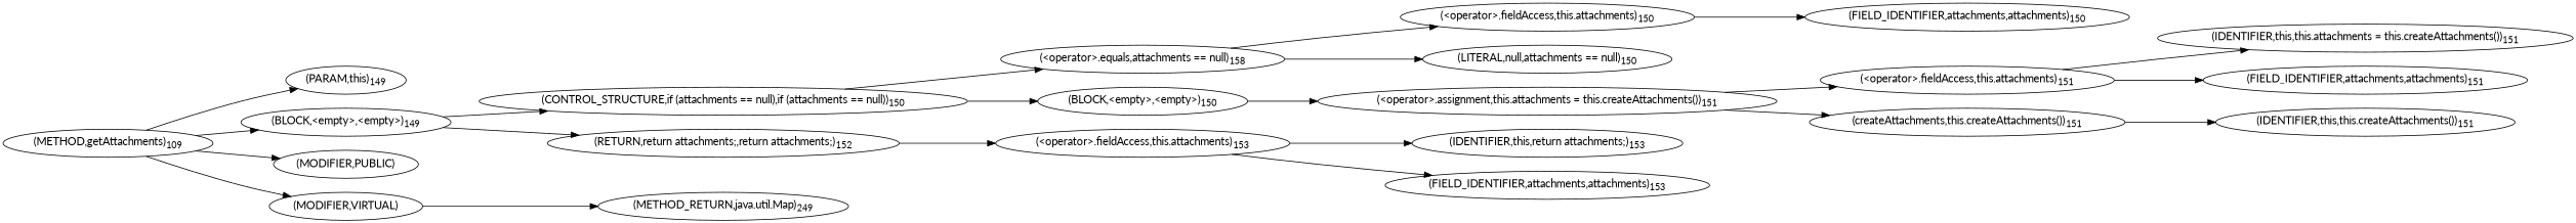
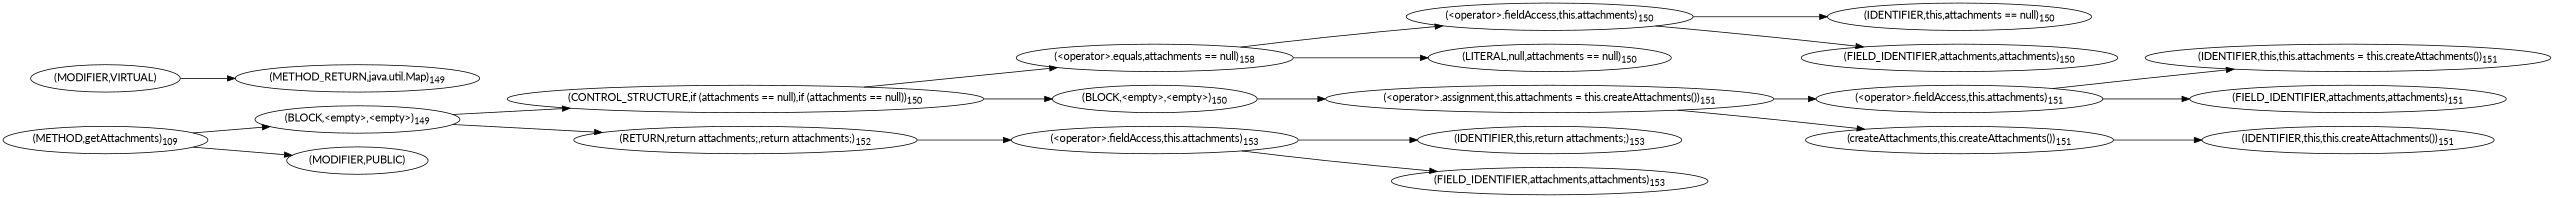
  digraph {
    fontname=Lato
    rankdir=LR
    node [fontname=Lato]
    edge [fontname=Lato]
    n1 [label=<(METHOD,getAttachments)<SUB>109</SUB>>]
-   n2 [label=<(PARAM,this)<SUB>149</SUB>>]
    n3 [label=<(BLOCK,&lt;empty&gt;,&lt;empty&gt;)<SUB>149</SUB>>]
    n4 [label=<(MODIFIER,PUBLIC)>]
    n5 [label=<(MODIFIER,VIRTUAL)>]
    n6 [label=<(CONTROL_STRUCTURE,if (attachments == null),if (attachments == null))<SUB>150</SUB>>]
    n7 [label=<(RETURN,return attachments;,return attachments;)<SUB>152</SUB>>]
-   n8 [label=<(METHOD_RETURN,java.util.Map)<SUB>249</SUB>>]
+   n8 [label=<(METHOD_RETURN,java.util.Map)<SUB>149</SUB>>]
    n9 [label=<(&lt;operator&gt;.equals,attachments == null)<SUB>158</SUB>>]
    n10 [label=<(BLOCK,&lt;empty&gt;,&lt;empty&gt;)<SUB>150</SUB>>]
    n11 [label=<(&lt;operator&gt;.fieldAccess,this.attachments)<SUB>153</SUB>>]
    n12 [label=<(&lt;operator&gt;.fieldAccess,this.attachments)<SUB>150</SUB>>]
    n13 [label=<(LITERAL,null,attachments == null)<SUB>150</SUB>>]
    n14 [label=<(&lt;operator&gt;.assignment,this.attachments = this.createAttachments())<SUB>151</SUB>>]
+   n15 [label=<(IDENTIFIER,this,attachments == null)<SUB>150</SUB>>]
    n16 [label=<(FIELD_IDENTIFIER,attachments,attachments)<SUB>150</SUB>>]
    n17 [label=<(&lt;operator&gt;.fieldAccess,this.attachments)<SUB>151</SUB>>]
    n18 [label=<(createAttachments,this.createAttachments())<SUB>151</SUB>>]
    n19 [label=<(IDENTIFIER,this,this.attachments = this.createAttachments())<SUB>151</SUB>>]
    n20 [label=<(FIELD_IDENTIFIER,attachments,attachments)<SUB>151</SUB>>]
    n21 [label=<(IDENTIFIER,this,this.createAttachments())<SUB>151</SUB>>]
    n22 [label=<(IDENTIFIER,this,return attachments;)<SUB>153</SUB>>]
    n23 [label=<(FIELD_IDENTIFIER,attachments,attachments)<SUB>153</SUB>>]
-   n1 -> n2
    n1 -> n3
    n1 -> n4
-   n1 -> n5
    n3 -> n6
    n3 -> n7
    n5 -> n8
    n6 -> n9
    n6 -> n10
    n7 -> n11
    n9 -> n12
    n9 -> n13
    n10 -> n14
    n11 -> n22
    n11 -> n23
+   n12 -> n15
    n12 -> n16
    n14 -> n17
    n14 -> n18
    n17 -> n19
    n17 -> n20
    n18 -> n21
  }
